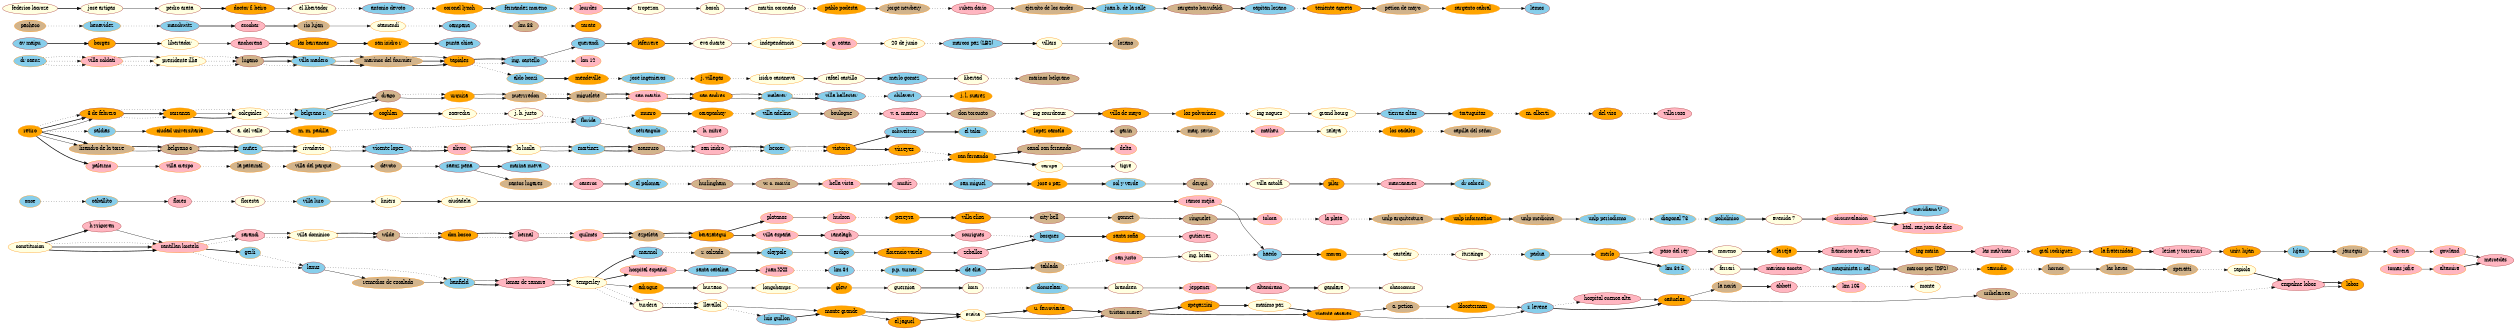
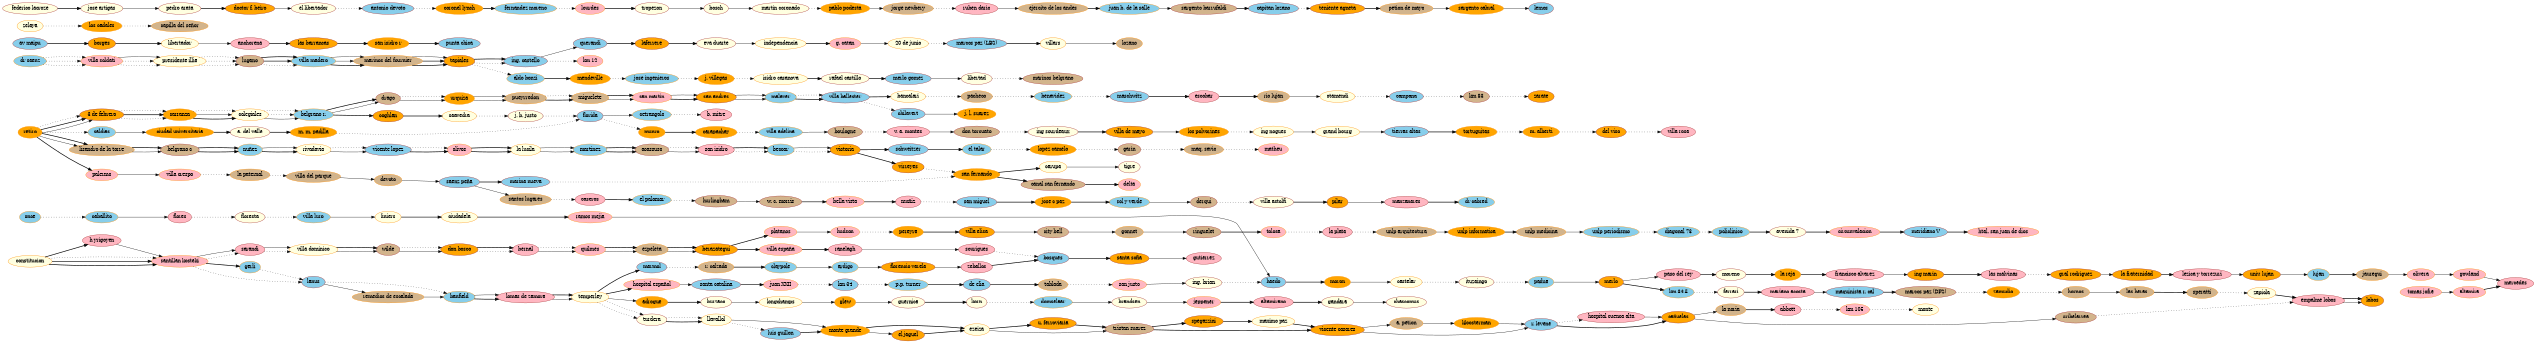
  digraph {
    rankdir=LR
    node [color=darkorange fillcolor=skyblue style=filled]
    edge [style=bold]
    constitucion [fillcolor=lightyellow]
    once
    retiro [fillcolor=orange]
    "dr saenz"
    "av maipu" [color=brown]
    "h yrigoyen" [color=brown fillcolor=lightpink]
    "santillan kosteki" [fillcolor=lightpink]
    caballito
    "3 de febrero" [color=brown fillcolor=orange]
    "lisandro de la torre" [fillcolor=tan]
    palermo [fillcolor=lightpink]
    saldias
    "villa soldati" [fillcolor=lightpink]
    borges [color=brown fillcolor=orange]
    gerli
    lanus [color=brown]
    sarandi [color=brown fillcolor=lightpink]
    flores [color=brown fillcolor=lightpink]
    carranza [fillcolor=orange]
    "belgrano c" [color=brown fillcolor=tan]
    "villa crespo" [fillcolor=lightpink]
    "ciudad universitaria" [fillcolor=orange]
    "presidente illia" [fillcolor=lightyellow]
    libertador [fillcolor=lightyellow]
    "remedios de escalada" [fillcolor=tan]
    banfield
    "villa dominico" [fillcolor=lightyellow]
    "lomas de zamora" [color=brown fillcolor=lightpink]
    temperley [fillcolor=lightyellow]
    adrogue [fillcolor=orange]
    "hospital español" [fillcolor=lightpink]
    turdera [color=brown fillcolor=lightyellow]
    marmol [color=brown]
    burzaco [color=brown fillcolor=lightyellow]
    "santa catalina" [color=brown]
    llavallol [fillcolor=lightyellow]
    "r. calzada" [fillcolor=tan]
    longchamps [fillcolor=lightyellow]
    glew [fillcolor=orange]
    guernica [color=brown fillcolor=lightyellow]
    korn [color=brown fillcolor=lightyellow]
    domselaar
    brandsen [color=brown fillcolor=lightyellow]
    jeppener [fillcolor=lightpink]
    altamirano [color=brown fillcolor=lightpink]
    gandara [color=brown fillcolor=lightyellow]
    chascomus [color=brown fillcolor=lightyellow]
    "juan XXII" [fillcolor=lightpink]
    "km 34" [color=brown]
    "p.p. turner"
    "de elia" [color=brown]
    tablada [fillcolor=tan]
    "san justo" [fillcolor=lightpink]
    "ing. brian" [color=brown fillcolor=lightyellow]
    haedo [color=brown]
    moron [fillcolor=orange]
    castelar [fillcolor=lightyellow]
    "luis guillon" [color=brown]
    "monte grande" [fillcolor=orange]
    "el jaguel" [color=brown fillcolor=orange]
    ezeiza [fillcolor=lightyellow]
    "u. ferroviaria" [color=brown fillcolor=orange]
    "tristan suarez" [color=brown fillcolor=tan]
    spegazzini [color=brown fillcolor=orange]
    "vicente casares" [color=brown fillcolor=orange]
    "maximo paz" [fillcolor=lightyellow]
    "a. petion" [fillcolor=tan]
    "r. levene" [color=brown]
    kloosterman [fillcolor=orange]
    "cañuelas" [color=brown fillcolor=orange]
    "hospital cuenca alta" [color=brown fillcolor=lightpink]
    "la noria" [fillcolor=tan]
    uribelarrea [color=brown fillcolor=tan]
    abbott [color=brown fillcolor=lightpink]
    "empalme lobos" [color=brown fillcolor=lightpink]
    "km 105" [fillcolor=lightpink]
    monte [fillcolor=lightyellow]
    wilde [color=brown fillcolor=tan]
    "don bosco" [color=brown fillcolor=orange]
    bernal [color=brown fillcolor=lightpink]
    quilmes [fillcolor=lightpink]
    ezpeleta [fillcolor=tan]
    berazategui [color=brown fillcolor=orange]
    "villa españa" [fillcolor=lightpink]
    platanos [fillcolor=lightpink]
    ranelagh [color=brown fillcolor=lightpink]
    hudson [fillcolor=lightpink]
    sourigues [color=brown fillcolor=lightpink]
    bosques [color=brown]
    "santa sofia" [color=brown fillcolor=orange]
    gutierrez [color=brown fillcolor=lightpink]
    claypole
    ardigo
    "florencio varela" [color=brown fillcolor=orange]
    zeballos [color=brown fillcolor=lightpink]
    pereyra [fillcolor=orange]
    "villa elisa" [color=brown fillcolor=orange]
    "city bell" [color=brown fillcolor=tan]
    gonnet [fillcolor=tan]
    ringuelet [color=brown fillcolor=tan]
    tolosa [fillcolor=lightpink]
    "la plata" [color=brown fillcolor=lightpink]
    "unlp arquitectura" [fillcolor=tan]
    "unlp informatica" [fillcolor=orange]
    lobos [color=brown fillcolor=orange]
    "unlp medicina" [fillcolor=tan]
    "unlp periodismo"
    "diagonal 73"
    policlinico
    "avenida 7" [color=brown fillcolor=lightyellow]
    circunvalacion [fillcolor=lightpink]
    "meridiano V" [color=brown]
    "htal. san juan de dios" [fillcolor=lightpink]
    floresta [color=brown fillcolor=lightyellow]
    "villa luro"
    liniers [fillcolor=lightyellow]
    ciudadela [fillcolor=lightyellow]
    "ramos mejia" [fillcolor=lightpink]
    ituzaingo [color=brown fillcolor=lightyellow]
    padua
    merlo [color=brown fillcolor=orange]
    "paso del rey" [color=brown fillcolor=lightpink]
    "km 34,5"
    moreno [color=brown fillcolor=lightyellow]
    ferrari [color=brown fillcolor=lightyellow]
    "la reja" [fillcolor=orange]
    "francisco alvarez" [color=brown fillcolor=lightpink]
    "mariano acosta" [color=brown fillcolor=lightpink]
    "maquinista r. cal" [color=brown]
    "marcos paz (DFS)" [color=brown fillcolor=tan]
    zamudio [fillcolor=orange]
    hornos [fillcolor=tan]
    "las heras" [fillcolor=tan]
    speratti [fillcolor=tan]
    zapiola [fillcolor=lightyellow]
    "ing marin" [color=brown fillcolor=orange]
    "las malvinas" [color=brown fillcolor=lightpink]
    "gral rodriguez" [color=brown fillcolor=orange]
    "la fraternidad" [color=brown fillcolor=orange]
    "lezica y torrezuri" [color=brown fillcolor=lightpink]
    "univ. lujan" [color=brown fillcolor=orange]
    lujan
    jauregui [fillcolor=tan]
    olivera [fillcolor=lightpink]
    gowland [fillcolor=lightpink]
    mercedes [color=brown fillcolor=lightpink]
    colegiales [fillcolor=lightyellow]
    "belgrano r."
    drago [color=brown fillcolor=tan]
    coghlan [color=brown fillcolor=orange]
    urquiza [fillcolor=orange]
    saavedra [fillcolor=lightyellow]
    pueyrredon [fillcolor=tan]
    miguelete [fillcolor=tan]
    "san martin" [fillcolor=lightpink]
    "san andres" [color=brown fillcolor=orange]
    malaver
    "villa ballester" [color=brown]
+   bancalari [fillcolor=lightyellow]
    chilavert [color=brown]
    pacheco [fillcolor=tan]
    "j. l. suarez" [fillcolor=orange]
    benavidez
    maschwitz [color=brown]
    escobar [color=brown fillcolor=lightpink]
    "rio lujan" [fillcolor=tan]
    otamendi [fillcolor=lightyellow]
    campana [color=brown]
    "km 83" [color=brown fillcolor=tan]
    zarate [color=brown fillcolor=orange]
    "j. b. justo" [color=brown fillcolor=lightyellow]
    florida [color=brown]
    cetrangolo
    munro [fillcolor=orange]
    "b. mitre" [color=brown fillcolor=lightpink]
    carapachay [fillcolor=orange]
    "nuñez"
    rivadavia [fillcolor=lightyellow]
    "vicente lopez" [color=brown]
    olivos [fillcolor=lightpink]
    "la lucila" [fillcolor=lightyellow]
    martinez
    acassuso [color=brown fillcolor=tan]
    "san isidro" [color=brown fillcolor=lightpink]
    beccar
    victoria [color=brown fillcolor=orange]
    schweitzer [color=brown]
    virreyes [color=brown fillcolor=orange]
    "el talar"
    "san fernando" [fillcolor=orange]
    "lopez camelo" [fillcolor=orange]
    garin [color=brown fillcolor=tan]
    "maq. savio" [fillcolor=tan]
    matheu [fillcolor=lightpink]
    zelaya [fillcolor=lightyellow]
    "los cadales" [fillcolor=orange]
    "capilla del señor" [fillcolor=tan]
    carupa [fillcolor=lightyellow]
    "canal san fernando" [color=brown fillcolor=tan]
    tigre [color=brown fillcolor=lightyellow]
    delta [fillcolor=lightpink]
    "la paternal" [fillcolor=tan]
    "villa del parque" [fillcolor=tan]
    devoto [fillcolor=tan]
    "saenz peña" [color=brown]
    "santos lugares" [fillcolor=tan]
    "marina nueva" [color=brown]
    caseros [color=brown fillcolor=lightpink]
    "el palomar"
    hurlingham [color=brown fillcolor=tan]
    "w. c. morris" [color=brown fillcolor=tan]
    "bella vista" [fillcolor=lightpink]
    "muñiz" [color=brown fillcolor=lightpink]
    "san miguel" [color=brown]
    "jose c paz" [fillcolor=orange]
    "sol y verde"
    derqui [color=brown fillcolor=tan]
    "villa astolfi" [color=brown fillcolor=lightyellow]
    pilar [color=brown fillcolor=orange]
    manzanares [color=brown fillcolor=lightpink]
    "dr cabred"
    lugano [color=brown fillcolor=tan]
    "villa madero"
    "marinos del fournier" [fillcolor=tan]
    tapiales [color=brown fillcolor=orange]
    "ing. castello" [color=brown]
    "aldo bonzi"
    querandi [color=brown]
    "km 12" [fillcolor=lightpink]
    mendeville [fillcolor=orange]
    laferrere [color=brown fillcolor=orange]
    "eva duarte" [color=brown fillcolor=lightyellow]
    independencia [fillcolor=lightyellow]
    "g. catan" [fillcolor=lightpink]
    "20 de junio" [fillcolor=lightyellow]
    "marcos paz (LBS)" [color=brown]
    villars [fillcolor=lightyellow]
    lozano [fillcolor=tan]
    "jose ingenieros"
    "j. villegas" [fillcolor=orange]
    "isidro casanova" [fillcolor=lightyellow]
    "rafael castillo" [color=brown fillcolor=lightyellow]
    "merlo gomez" [color=brown]
    libertad [color=brown fillcolor=lightyellow]
    "marinos belgrano" [color=brown fillcolor=tan]
    "tomas jofre" [fillcolor=lightpink]
    altamira [fillcolor=lightpink]
    anchorena [color=brown fillcolor=lightpink]
    "las barrancas" [color=brown fillcolor=orange]
    "san isidro r" [fillcolor=orange]
    "punta chica" [color=brown]
    "a. del valle" [color=brown fillcolor=lightyellow]
    "m. m. padilla" [fillcolor=orange]
    "villa adelina"
    boulogne [color=brown fillcolor=tan]
    "v. a. montes" [color=brown fillcolor=lightpink]
    "don torcuato" [color=brown fillcolor=tan]
    "ing sourdeaux" [color=brown fillcolor=lightyellow]
    "villa de mayo" [color=brown fillcolor=orange]
    "los polvorines" [fillcolor=orange]
    "ing nogues" [fillcolor=lightyellow]
    "grand bourg" [fillcolor=lightyellow]
    "tierras altas" [color=brown]
    tortuguitas [fillcolor=orange]
    "m. alberti" [fillcolor=orange]
    "del viso" [color=brown fillcolor=orange]
    "villa rosa" [color=brown fillcolor=lightpink]
    "federico lacroze" [color=brown fillcolor=lightyellow]
    "jose artigas" [color=brown fillcolor=lightyellow]
    "pedro arata" [color=brown fillcolor=lightyellow]
    "doctor f. beiro" [color=brown fillcolor=orange]
    "el libertador" [color=brown fillcolor=lightyellow]
    "antonio devoto" [color=brown]
    "coronel lynch" [fillcolor=orange]
    "fernandez moreno"
    lourdes [fillcolor=lightpink]
    tropezon [color=brown fillcolor=lightyellow]
    bosch [color=brown fillcolor=lightyellow]
    "martin coronado" [color=brown fillcolor=lightyellow]
    "pablo podesta" [fillcolor=orange]
    "jorge newbery" [fillcolor=tan]
    "ruben dario" [color=brown fillcolor=lightpink]
    "ejercito de los andes" [fillcolor=tan]
    "juan b. de la salle"
    "sargento barrufaldi" [color=brown fillcolor=tan]
    "capitan lozano" [color=brown]
    "teniente agneta" [color=brown fillcolor=orange]
    n288 [fillcolor=tan label="petion de mayo"]
    "sargento cabral" [fillcolor=orange]
    lemos [color=brown]
    subgraph sub_1 {
      rank=same
      constitucion
      once
      retiro
      "dr saenz"
      "av maipu"
    }
    constitucion -> "h yrigoyen"
    constitucion -> "santillan kosteki"
    constitucion -> "santillan kosteki"
    constitucion -> "santillan kosteki" [style=dotted]
    once -> caballito [style=dotted]
    retiro -> "3 de febrero" [style=solid]
    retiro -> "3 de febrero"
    retiro -> "3 de febrero" [style=dotted]
    retiro -> "lisandro de la torre" [style=solid]
    retiro -> "lisandro de la torre"
    retiro -> palermo
    retiro -> saldias [style=dotted]
    "dr saenz" -> "villa soldati" [style=dotted]
    "dr saenz" -> "villa soldati" [style=dotted]
    "dr saenz" -> "villa soldati" [style=dotted]
    "av maipu" -> borges
    "h yrigoyen" -> "santillan kosteki" [style=solid]
    "santillan kosteki" -> gerli
    "santillan kosteki" -> lanus [style=dotted]
    "santillan kosteki" -> sarandi [style=dotted]
    "santillan kosteki" -> sarandi [style=solid]
    caballito -> flores [style=solid]
    "3 de febrero" -> carranza [style=dotted]
    "3 de febrero" -> carranza
    "3 de febrero" -> carranza [style=dotted]
    "lisandro de la torre" -> "belgrano c" [style=solid]
    "lisandro de la torre" -> "belgrano c"
    palermo -> "villa crespo" [style=solid]
    saldias -> "ciudad universitaria" [style=solid]
    "villa soldati" -> "presidente illia" [style=dotted]
    "villa soldati" -> "presidente illia" [style=dotted]
    "villa soldati" -> "presidente illia" [style=solid]
    borges -> libertador
    gerli -> lanus [style=dotted]
    lanus -> "remedios de escalada" [style=solid]
    lanus -> banfield [style=dotted]
    sarandi -> "villa dominico" [style=dotted]
    sarandi -> "villa dominico" [style=solid]
    flores -> floresta [style=dotted]
    carranza -> colegiales
    carranza -> colegiales [style=solid]
    carranza -> colegiales [style=dotted]
    "belgrano c" -> "nuñez"
    "belgrano c" -> "nuñez"
    "villa crespo" -> "la paternal" [style=dotted]
    "ciudad universitaria" -> "a. del valle"
    "presidente illia" -> lugano [style=dotted]
    "presidente illia" -> lugano [style=dotted]
    "presidente illia" -> lugano [style=dotted]
    libertador -> anchorena [style=solid]
    "remedios de escalada" -> banfield [style=solid]
    banfield -> "lomas de zamora"
    banfield -> "lomas de zamora" [style=solid]
    "villa dominico" -> wilde [style=solid]
    "villa dominico" -> wilde
    "lomas de zamora" -> temperley [style=solid]
    "lomas de zamora" -> temperley
    temperley -> adrogue [style=solid]
    temperley -> "hospital español"
    temperley -> turdera [style=dotted]
    temperley -> turdera [style=dotted]
    temperley -> marmol
    adrogue -> burzaco
    "hospital español" -> "santa catalina" [style=solid]
    turdera -> llavallol
    turdera -> llavallol [style=dotted]
    marmol -> "r. calzada" [style=dotted]
    burzaco -> longchamps [style=solid]
    "santa catalina" -> "juan XXII"
    llavallol -> "luis guillon" [style=dotted]
    llavallol -> "monte grande" [style=solid]
    "r. calzada" -> claypole
    longchamps -> glew [style=solid]
    glew -> guernica [style=solid]
    guernica -> korn
    korn -> domselaar [style=dotted]
    domselaar -> brandsen [style=solid]
    brandsen -> jeppener [style=solid]
    jeppener -> altamirano
    altamirano -> gandara
    gandara -> chascomus [style=solid]
    "juan XXII" -> "km 34" [style=dotted]
    "km 34" -> "p.p. turner" [style=dotted]
    "p.p. turner" -> "de elia"
    "de elia" -> tablada
    tablada -> "san justo" [style=dotted]
    "san justo" -> "ing. brian" [style=solid]
    "ing. brian" -> haedo [style=dotted]
    haedo -> moron
    moron -> castelar [style=solid]
    castelar -> ituzaingo [style=dotted]
    "luis guillon" -> "monte grande"
    "monte grande" -> "el jaguel" [style=solid]
    "monte grande" -> ezeiza
    "el jaguel" -> ezeiza
    ezeiza -> "u. ferroviaria"
    ezeiza -> "tristan suarez" [style=solid]
    "u. ferroviaria" -> "tristan suarez"
    "tristan suarez" -> spegazzini
    "tristan suarez" -> "vicente casares"
    spegazzini -> "maximo paz"
    "vicente casares" -> "a. petion" [style=solid]
    "vicente casares" -> "r. levene" [style=solid]
    "maximo paz" -> "vicente casares"
    "a. petion" -> kloosterman [style=solid]
    "r. levene" -> "cañuelas"
    "r. levene" -> "hospital cuenca alta" [style=dotted]
    kloosterman -> "r. levene" [style=solid]
    "cañuelas" -> "la noria" [style=solid]
    "cañuelas" -> uribelarrea [style=solid]
    "hospital cuenca alta" -> "cañuelas" [style=solid]
    "la noria" -> abbott
    uribelarrea -> "empalme lobos" [style=dotted]
    abbott -> "km 105" [style=dotted]
    "empalme lobos" -> lobos [style=solid]
    "empalme lobos" -> lobos
    "km 105" -> monte [style=dotted]
    wilde -> "don bosco" [style=solid]
    wilde -> "don bosco" [style=dotted]
    "don bosco" -> bernal [style=dotted]
    "don bosco" -> bernal
    bernal -> quilmes [style=solid]
    bernal -> quilmes [style=dotted]
    quilmes -> ezpeleta [style=solid]
    quilmes -> ezpeleta
    ezpeleta -> berazategui [style=solid]
    ezpeleta -> berazategui
    berazategui -> "villa españa"
    berazategui -> platanos
    "villa españa" -> ranelagh
    platanos -> hudson [style=solid]
    ranelagh -> sourigues [style=solid]
    hudson -> pereyra [style=dotted]
    sourigues -> bosques [style=dotted]
    bosques -> "santa sofia"
    "santa sofia" -> gutierrez [style=solid]
    claypole -> ardigo [style=solid]
    ardigo -> "florencio varela" [style=solid]
    "florencio varela" -> zeballos [style=solid]
    zeballos -> bosques
    pereyra -> "villa elisa"
    "villa elisa" -> "city bell" [style=solid]
    "city bell" -> gonnet [style=solid]
    gonnet -> ringuelet [style=solid]
    ringuelet -> tolosa
    tolosa -> "la plata" [style=dotted]
    "la plata" -> "unlp arquitectura" [style=dotted]
    "unlp arquitectura" -> "unlp informatica" [style=solid]
    "unlp informatica" -> "unlp medicina"
    "unlp medicina" -> "unlp periodismo" [style=solid]
    "unlp periodismo" -> "diagonal 73" [style=dotted]
    "diagonal 73" -> policlinico [style=dotted]
    policlinico -> "avenida 7"
    "avenida 7" -> circunvalacion
    circunvalacion -> "meridiano V"
-   circunvalacion -> "htal. san juan de dios"
+   "meridiano V" -> "htal. san juan de dios"
    floresta -> "villa luro" [style=dotted]
    "villa luro" -> liniers [style=solid]
    liniers -> ciudadela
    ciudadela -> "ramos mejia"
    "ramos mejia" -> haedo [style=solid]
    ituzaingo -> padua [style=dotted]
    padua -> merlo [style=solid]
    merlo -> "paso del rey" [style=solid]
    merlo -> "km 34,5"
    "paso del rey" -> moreno
    "km 34,5" -> ferrari [style=dotted]
    moreno -> "la reja"
    ferrari -> "mariano acosta"
    "la reja" -> "francisco alvarez"
    "francisco alvarez" -> "ing marin" [style=solid]
    "mariano acosta" -> "maquinista r. cal" [style=solid]
    "maquinista r. cal" -> "marcos paz (DFS)"
    "marcos paz (DFS)" -> zamudio [style=dotted]
    zamudio -> hornos [style=dotted]
    hornos -> "las heras" [style=solid]
    "las heras" -> speratti
    speratti -> zapiola [style=dotted]
    zapiola -> "empalme lobos"
    "ing marin" -> "las malvinas"
    "las malvinas" -> "gral rodriguez" [style=dotted]
    "gral rodriguez" -> "la fraternidad" [style=solid]
    "la fraternidad" -> "lezica y torrezuri"
    "lezica y torrezuri" -> "univ. lujan" [style=solid]
    "univ. lujan" -> lujan [style=solid]
    lujan -> jauregui
    jauregui -> olivera [style=solid]
    olivera -> gowland [style=solid]
    gowland -> mercedes [style=solid]
    colegiales -> "belgrano r." [style=solid]
    colegiales -> "belgrano r." [style=dotted]
    colegiales -> "belgrano r." [style=dotted]
    "belgrano r." -> drago [style=solid]
    "belgrano r." -> drago
    "belgrano r." -> coghlan
    drago -> urquiza [style=solid]
    drago -> urquiza [style=dotted]
    coghlan -> saavedra
    urquiza -> pueyrredon [style=solid]
    urquiza -> pueyrredon [style=solid]
    saavedra -> "j. b. justo" [style=dotted]
    pueyrredon -> miguelete
    pueyrredon -> miguelete [style=dotted]
    miguelete -> "san martin" [style=solid]
    miguelete -> "san martin"
    "san martin" -> "san andres"
    "san martin" -> "san andres" [style=solid]
    "san andres" -> malaver [style=solid]
    "san andres" -> malaver [style=solid]
    malaver -> "villa ballester"
    malaver -> "villa ballester" [style=dotted]
+   "villa ballester" -> bancalari
    "villa ballester" -> chilavert [style=dotted]
+   bancalari -> pacheco [style=dotted]
    chilavert -> "j. l. suarez" [style=solid]
    pacheco -> benavidez [style=dotted]
    benavidez -> maschwitz [style=dotted]
    maschwitz -> escobar
    escobar -> "rio lujan"
    "rio lujan" -> otamendi [style=solid]
    otamendi -> campana [style=dotted]
    campana -> "km 83" [style=dotted]
    "km 83" -> zarate [style=dotted]
    "j. b. justo" -> florida [style=dotted]
    florida -> cetrangolo [style=solid]
    florida -> munro [style=dotted]
    cetrangolo -> "b. mitre" [style=dotted]
    munro -> carapachay
    carapachay -> "villa adelina" [style=dotted]
    "nuñez" -> rivadavia
    "nuñez" -> rivadavia [style=solid]
    rivadavia -> "vicente lopez" [style=solid]
    rivadavia -> "vicente lopez" [style=dotted]
    "vicente lopez" -> olivos
    "vicente lopez" -> olivos [style=dotted]
    olivos -> "la lucila"
    olivos -> "la lucila"
    "la lucila" -> martinez [style=solid]
    "la lucila" -> martinez [style=solid]
    martinez -> acassuso
    martinez -> acassuso
    acassuso -> "san isidro" [style=solid]
    acassuso -> "san isidro" [style=dotted]
    "san isidro" -> beccar [style=dotted]
    "san isidro" -> beccar
    beccar -> victoria [style=dotted]
    beccar -> victoria [style=solid]
    victoria -> schweitzer
    victoria -> virreyes
    schweitzer -> "el talar"
    virreyes -> "san fernando" [style=dotted]
    "el talar" -> "lopez camelo" [style=dotted]
    "san fernando" -> carupa
    "san fernando" -> "canal san fernando"
    "lopez camelo" -> garin [style=dotted]
    garin -> "maq. savio" [style=dotted]
    "maq. savio" -> matheu [style=dotted]
-   matheu -> zelaya [style=solid]
    zelaya -> "los cadales" [style=dotted]
    "los cadales" -> "capilla del señor" [style=dotted]
    carupa -> tigre [style=solid]
    "canal san fernando" -> delta
    "la paternal" -> "villa del parque" [style=dotted]
    "villa del parque" -> devoto [style=solid]
    devoto -> "saenz peña" [style=solid]
    "saenz peña" -> "santos lugares" [style=solid]
    "saenz peña" -> "marina nueva"
    "santos lugares" -> caseros [style=dotted]
    "marina nueva" -> "san fernando" [style=dotted]
    caseros -> "el palomar"
    "el palomar" -> hurlingham [style=dotted]
    hurlingham -> "w. c. morris" [style=solid]
    "w. c. morris" -> "bella vista"
    "bella vista" -> "muñiz"
    "muñiz" -> "san miguel" [style=dotted]
    "san miguel" -> "jose c paz"
    "jose c paz" -> "sol y verde"
    "sol y verde" -> derqui [style=solid]
    derqui -> "villa astolfi" [style=dotted]
    "villa astolfi" -> pilar
    pilar -> manzanares [style=solid]
    manzanares -> "dr cabred"
    lugano -> "villa madero" [style=dotted]
    lugano -> "villa madero"
    lugano -> "villa madero"
    "villa madero" -> "marinos del fournier"
    "villa madero" -> "marinos del fournier" [style=solid]
    "villa madero" -> "marinos del fournier" [style=solid]
    "marinos del fournier" -> tapiales
    "marinos del fournier" -> tapiales
    "marinos del fournier" -> tapiales [style=solid]
    tapiales -> "ing. castello" [style=dotted]
    tapiales -> "ing. castello"
    tapiales -> "aldo bonzi" [style=dotted]
    "ing. castello" -> querandi [style=solid]
    "ing. castello" -> "km 12" [style=dotted]
    "aldo bonzi" -> mendeville
    querandi -> laferrere
    mendeville -> "jose ingenieros" [style=dotted]
    laferrere -> "eva duarte"
    "eva duarte" -> independencia [style=solid]
    independencia -> "g. catan"
    "g. catan" -> "20 de junio" [style=solid]
    "20 de junio" -> "marcos paz (LBS)" [style=dotted]
    "marcos paz (LBS)" -> villars
    villars -> lozano [style=solid]
    "jose ingenieros" -> "j. villegas" [style=dotted]
    "j. villegas" -> "isidro casanova" [style=dotted]
    "isidro casanova" -> "rafael castillo"
    "rafael castillo" -> "merlo gomez"
    "merlo gomez" -> libertad [style=solid]
    libertad -> "marinos belgrano" [style=dotted]
    "tomas jofre" -> altamira [style=solid]
    altamira -> mercedes
    anchorena -> "las barrancas"
    "las barrancas" -> "san isidro r"
    "san isidro r" -> "punta chica"
    "a. del valle" -> "m. m. padilla"
    "m. m. padilla" -> florida [style=dotted]
    "villa adelina" -> boulogne [style=solid]
    boulogne -> "v. a. montes" [style=dotted]
    "v. a. montes" -> "don torcuato" [style=solid]
    "don torcuato" -> "ing sourdeaux" [style=dotted]
    "ing sourdeaux" -> "villa de mayo"
    "villa de mayo" -> "los polvorines" [style=solid]
    "los polvorines" -> "ing nogues" [style=dotted]
    "ing nogues" -> "grand bourg" [style=solid]
    "grand bourg" -> "tierras altas" [style=solid]
    "tierras altas" -> tortuguitas
    tortuguitas -> "m. alberti" [style=dotted]
    "m. alberti" -> "del viso" [style=dotted]
    "del viso" -> "villa rosa" [style=dotted]
    "federico lacroze" -> "jose artigas"
    "jose artigas" -> "pedro arata" [style=solid]
    "pedro arata" -> "doctor f. beiro"
    "doctor f. beiro" -> "el libertador" [style=solid]
    "el libertador" -> "antonio devoto" [style=dotted]
    "antonio devoto" -> "coronel lynch" [style=dotted]
    "coronel lynch" -> "fernandez moreno"
    "fernandez moreno" -> lourdes [style=dotted]
    lourdes -> tropezon
    tropezon -> bosch [style=solid]
    bosch -> "martin coronado" [style=solid]
    "martin coronado" -> "pablo podesta" [style=dotted]
    "pablo podesta" -> "jorge newbery" [style=solid]
    "jorge newbery" -> "ruben dario" [style=dotted]
    "ruben dario" -> "ejercito de los andes" [style=solid]
    "ejercito de los andes" -> "juan b. de la salle"
    "juan b. de la salle" -> "sargento barrufaldi" [style=solid]
    "sargento barrufaldi" -> "capitan lozano"
    "capitan lozano" -> "teniente agneta" [style=dotted]
    "teniente agneta" -> n288
    n288 -> "sargento cabral" [style=solid]
    "sargento cabral" -> lemos [style=solid]
  }
